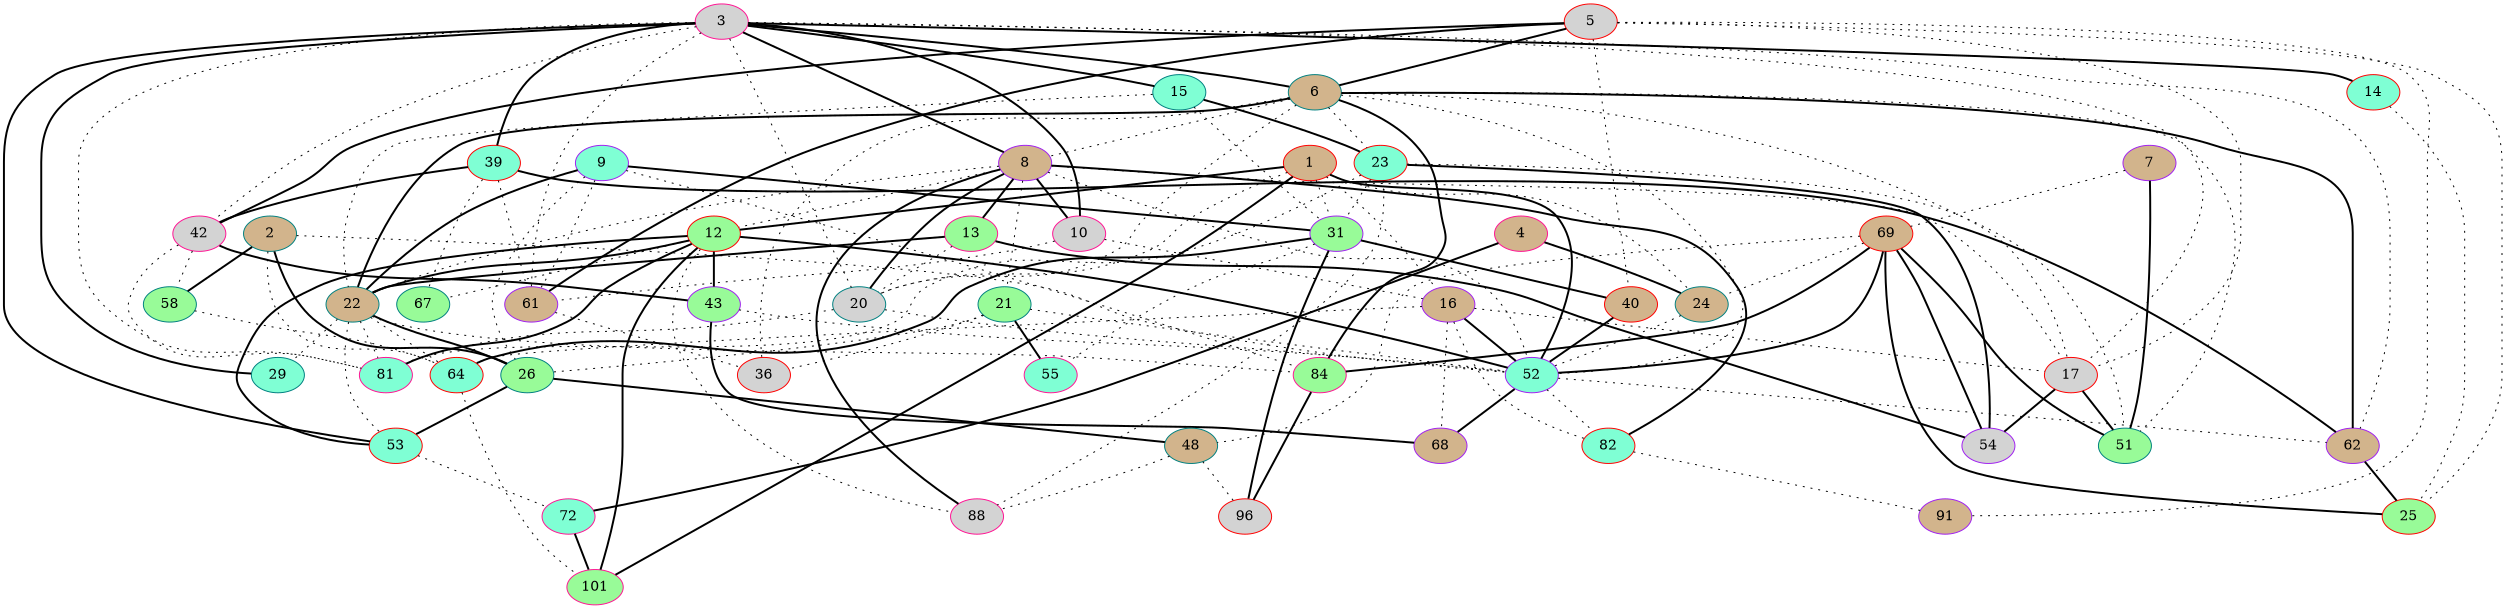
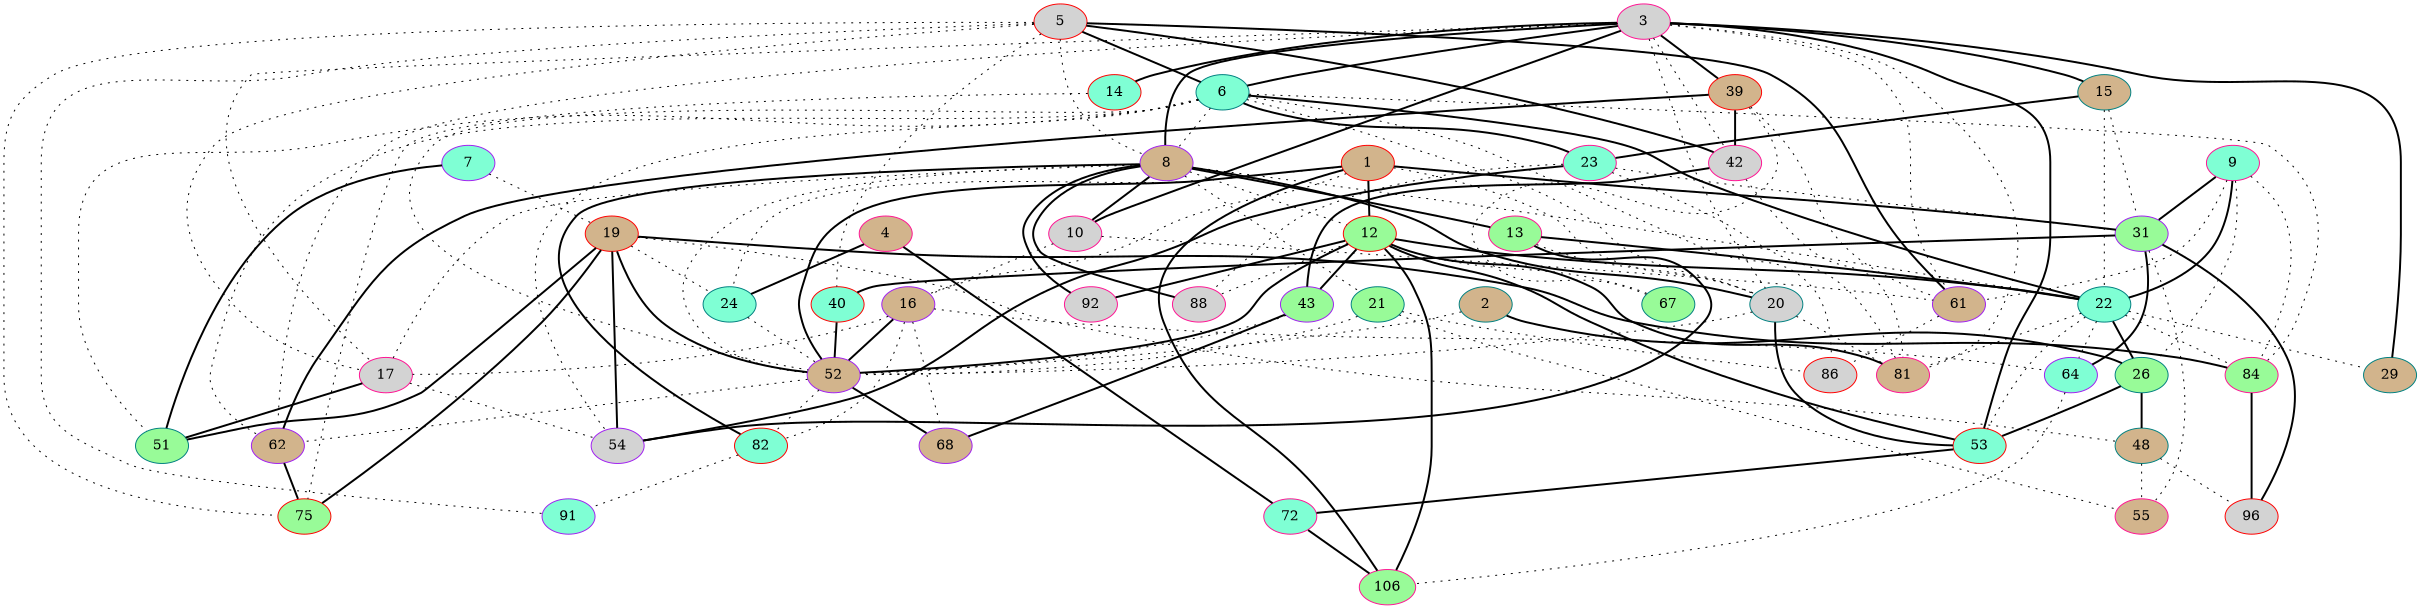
  graph {
    node [color=red fillcolor=tan style=filled]
    edge [style=dotted]
    1 [super="+27"]
    12 [fillcolor=palegreen super="+98+63"]
    16 [color=purple super="+30+74"]
    20 [color=teal fillcolor=lightgrey super="+25+46"]
-   24 [color=teal super="+94"]
+   24 [color=teal fillcolor=aquamarine super="+94"]
    31 [color=purple fillcolor=palegreen super="+66+45"]
-   52 [color=purple fillcolor=aquamarine super="+103+56+87"]
-   101 [color=deeppink fillcolor=palegreen]
+   52 [color=purple super="+103+56+87"]
+   101 [color=deeppink fillcolor=palegreen label=106]
    53 [fillcolor=aquamarine super="+80+105"]
-   81 [color=deeppink fillcolor=aquamarine]
-   22 [color=teal super="+97+36"]
+   81 [color=deeppink]
+   22 [color=teal fillcolor=aquamarine super="+97+36"]
    88 [color=deeppink fillcolor=lightgrey]
+   92 [color=deeppink fillcolor=lightgrey]
    43 [color=purple fillcolor=palegreen]
    67 [color=teal fillcolor=palegreen]
-   64 [fillcolor=aquamarine super="+71"]
-   17 [fillcolor=lightgrey]
+   64 [color=purple fillcolor=aquamarine super="+71"]
+   17 [color=deeppink fillcolor=lightgrey]
    82 [fillcolor=aquamarine]
    68 [color=purple super="+85"]
-   40
-   55 [color=deeppink fillcolor=aquamarine]
+   40 [fillcolor=aquamarine]
+   55 [color=deeppink]
    96 [fillcolor=lightgrey]
    62 [color=purple]
    2 [color=teal super="+11"]
    26 [color=teal fillcolor=palegreen super="+47+73"]
-   58 [color=teal fillcolor=palegreen]
    48 [color=teal]
    3 [color=deeppink fillcolor=lightgrey super="+41+38+18+93"]
-   6 [color=teal super="+99+79+35"]
+   6 [color=teal fillcolor=aquamarine super="+99+79+35"]
    8 [color=purple super="+33+28"]
    10 [color=deeppink fillcolor=lightgrey]
    14 [fillcolor=aquamarine]
-   15 [color=teal fillcolor=aquamarine super="+100"]
-   29 [color=teal fillcolor=aquamarine]
-   39 [fillcolor=aquamarine]
+   15 [color=teal super="+100"]
+   29 [color=teal]
+   39
    42 [color=deeppink fillcolor=lightgrey super="+77+44"]
    61 [color=purple super="+95"]
-   23 [fillcolor=aquamarine super="+50"]
+   23 [color=deeppink fillcolor=aquamarine super="+50"]
    51 [color=teal fillcolor=palegreen]
    54 [color=purple fillcolor=lightgrey]
    84 [color=deeppink fillcolor=palegreen]
-   86 [fillcolor=lightgrey label=36]
+   86 [fillcolor=lightgrey]
    13 [color=deeppink fillcolor=palegreen super="+90+65"]
    21 [color=teal fillcolor=palegreen]
-   75 [fillcolor=palegreen label=25]
+   75 [fillcolor=palegreen]
    72 [color=deeppink fillcolor=aquamarine]
    4 [color=deeppink]
    5 [fillcolor=lightgrey super="+37+69"]
-   91 [color=purple]
-   19 [super="+34" label=69]
-   7 [color=purple]
-   9 [color=purple fillcolor=aquamarine super="+57"]
+   91 [color=purple fillcolor=aquamarine]
+   19 [super="+34"]
+   7 [color=purple fillcolor=aquamarine]
+   9 [color=deeppink fillcolor=aquamarine super="+57"]
    1 -- 12 [style=bold]
    1 -- 16
    1 -- 20
    1 -- 24
-   1 -- 31
+   1 -- 31 [style=bold]
    1 -- 52 [style=bold]
    1 -- 101 [style=bold]
    12 -- 52 [style=bold]
    12 -- 101 [style=bold]
    12 -- 53 [style=bold]
    12 -- 81 [style=bold]
    12 -- 22 [style=bold weight=2]
    12 -- 88
+   12 -- 92 [style=bold]
    12 -- 43 [style=bold]
    12 -- 67
    16 -- 52 [style=bold]
    16 -- 64
    16 -- 17
    16 -- 82
    16 -- 68
    20 -- 52
+   20 -- 53 [style=bold]
    20 -- 81
    24 -- 52
    31 -- 64 [style=bold]
    31 -- 40 [style=bold]
    31 -- 55
    31 -- 96 [style=bold]
    52 -- 82
    52 -- 68 [style=bold]
    52 -- 62
-   53 -- 72
+   53 -- 72 [style=bold]
    22 -- 53
    22 -- 81
    22 -- 64
    22 -- 26 [style=bold]
    22 -- 29
    22 -- 84
    43 -- 52
    43 -- 68 [style=bold]
    64 -- 101
    17 -- 51 [style=bold]
-   17 -- 54 [style=bold]
+   17 -- 54
    82 -- 91
    40 -- 52 [style=bold]
    62 -- 75 [style=bold]
    2 -- 52
-   2 -- 64
    2 -- 26 [style=bold]
-   2 -- 58 [style=bold]
    26 -- 53 [style=bold weight=2]
    26 -- 48 [style=bold]
-   58 -- 64
-   48 -- 88
+   48 -- 55
    48 -- 96
    3 -- 20 [weight=2]
    3 -- 53 [style=bold]
    3 -- 81
    3 -- 17
    3 -- 62
    3 -- 6 [style=bold weight=2]
    3 -- 8 [style=bold]
    3 -- 10 [style=bold]
    3 -- 14 [style=bold]
    3 -- 15 [style=bold]
    3 -- 29 [style=bold]
    3 -- 39 [style=bold]
    3 -- 42 [weight=2]
    3 -- 61
    6 -- 20
    6 -- 52
    6 -- 22 [style=bold]
-   6 -- 62 [style=bold]
+   6 -- 62
    6 -- 8 [weight=2]
-   6 -- 23
+   6 -- 23 [style=bold]
    6 -- 51
-   6 -- 17
-   6 -- 84 [style=bold]
+   6 -- 54
+   6 -- 84
    6 -- 86
    8 -- 12
    8 -- 20 [style=bold weight=2]
    8 -- 52
    8 -- 22
    8 -- 88 [style=bold]
+   8 -- 92 [style=bold]
    8 -- 17
    8 -- 82 [style=bold]
    8 -- 10 [style=bold weight=2]
    8 -- 13 [style=bold]
    8 -- 21
    10 -- 16 [weight=2]
    10 -- 61
    14 -- 75
    15 -- 31
    15 -- 22
    15 -- 23 [style=bold]
    39 -- 67
    39 -- 62 [style=bold]
    39 -- 42 [style=bold]
    39 -- 61
    42 -- 81
    42 -- 43 [style=bold]
-   42 -- 58
    61 -- 86
    23 -- 31
    23 -- 81
    23 -- 88
-   23 -- 51
    23 -- 54 [style=bold]
    84 -- 96 [style=bold]
    13 -- 20
    13 -- 22 [style=bold]
    13 -- 54 [style=bold]
    21 -- 52
-   21 -- 55 [style=bold]
-   21 -- 26
+   21 -- 55
    21 -- 86
    72 -- 101 [style=bold]
    4 -- 24 [style=bold]
    4 -- 72 [style=bold]
    5 -- 17
    5 -- 40
    5 -- 6 [style=bold]
+   5 -- 8
    5 -- 42 [style=bold weight=2]
    5 -- 61 [style=bold]
    5 -- 75
    5 -- 91
    19 -- 24
    19 -- 52 [style=bold]
    19 -- 48
    19 -- 51 [style=bold]
    19 -- 54 [style=bold]
    19 -- 84 [style=bold]
    19 -- 75 [style=bold]
    7 -- 51 [style=bold]
    7 -- 19
    9 -- 31 [style=bold]
    9 -- 22 [style=bold]
    9 -- 26
    9 -- 61
    9 -- 84
  }
